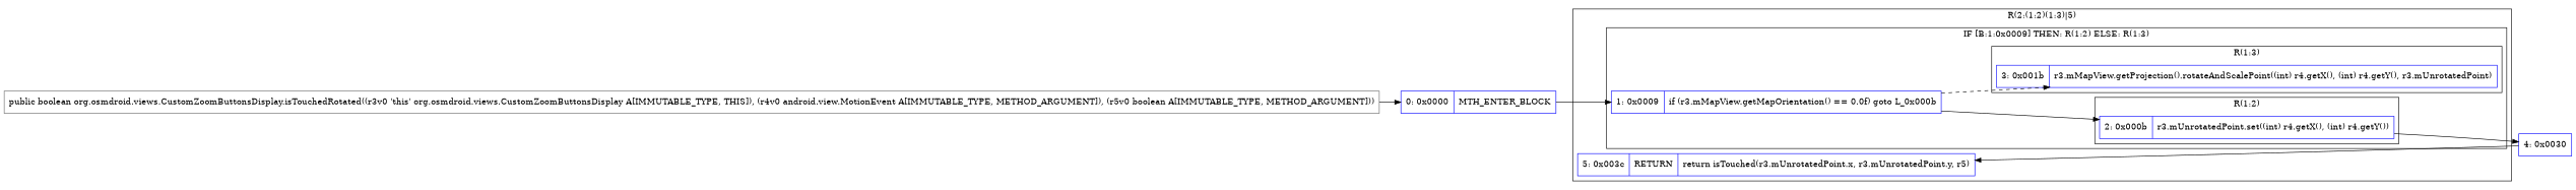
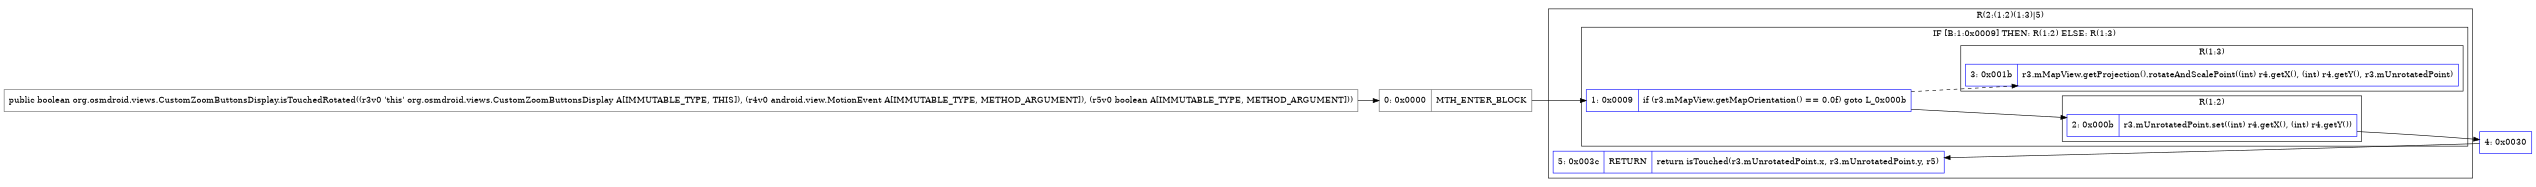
  digraph {
    rankdir=LR
    node [color=blue shape=record]
    n1 [label="{2\:\ 0x000b|r3.mUnrotatedPoint.set((int) r4.getX(), (int) r4.getY())\l}"]
    n2 [label="{3\:\ 0x001b|r3.mMapView.getProjection().rotateAndScalePoint((int) r4.getX(), (int) r4.getY(), r3.mUnrotatedPoint)\l}"]
    n3 [label="{1\:\ 0x0009|if (r3.mMapView.getMapOrientation() == 0.0f) goto L_0x000b\l}"]
    n4 [label="{5\:\ 0x003c|RETURN\l|return isTouched(r3.mUnrotatedPoint.x, r3.mUnrotatedPoint.y, r5)\l}"]
    n5 [label="{4\:\ 0x0030}"]
-   n6 [label="{0\:\ 0x0000|MTH_ENTER_BLOCK\l}"]
+   n6 [color=gray40 label="{0\:\ 0x0000|MTH_ENTER_BLOCK\l}"]
    n7 [color=gray40 label="{public boolean org.osmdroid.views.CustomZoomButtonsDisplay.isTouchedRotated((r3v0 'this' org.osmdroid.views.CustomZoomButtonsDisplay A[IMMUTABLE_TYPE, THIS]), (r4v0 android.view.MotionEvent A[IMMUTABLE_TYPE, METHOD_ARGUMENT]), (r5v0 boolean A[IMMUTABLE_TYPE, METHOD_ARGUMENT])) }"]
    subgraph cluster_1 {
      label="R(2:(1:2)(1:3)|5)"
      n4
      subgraph cluster_2 {
        label="IF [B:1:0x0009] THEN: R(1:2) ELSE: R(1:3)"
        n3
        subgraph cluster_3 {
          label="R(1:2)"
          n1
        }
        subgraph cluster_4 {
          label="R(1:3)"
          n2
        }
      }
    }
    n1 -> n5
    n3 -> n1
    n3 -> n2 [style=dashed]
    n5 -> n4
    n6 -> n3
    n7 -> n6
  }
